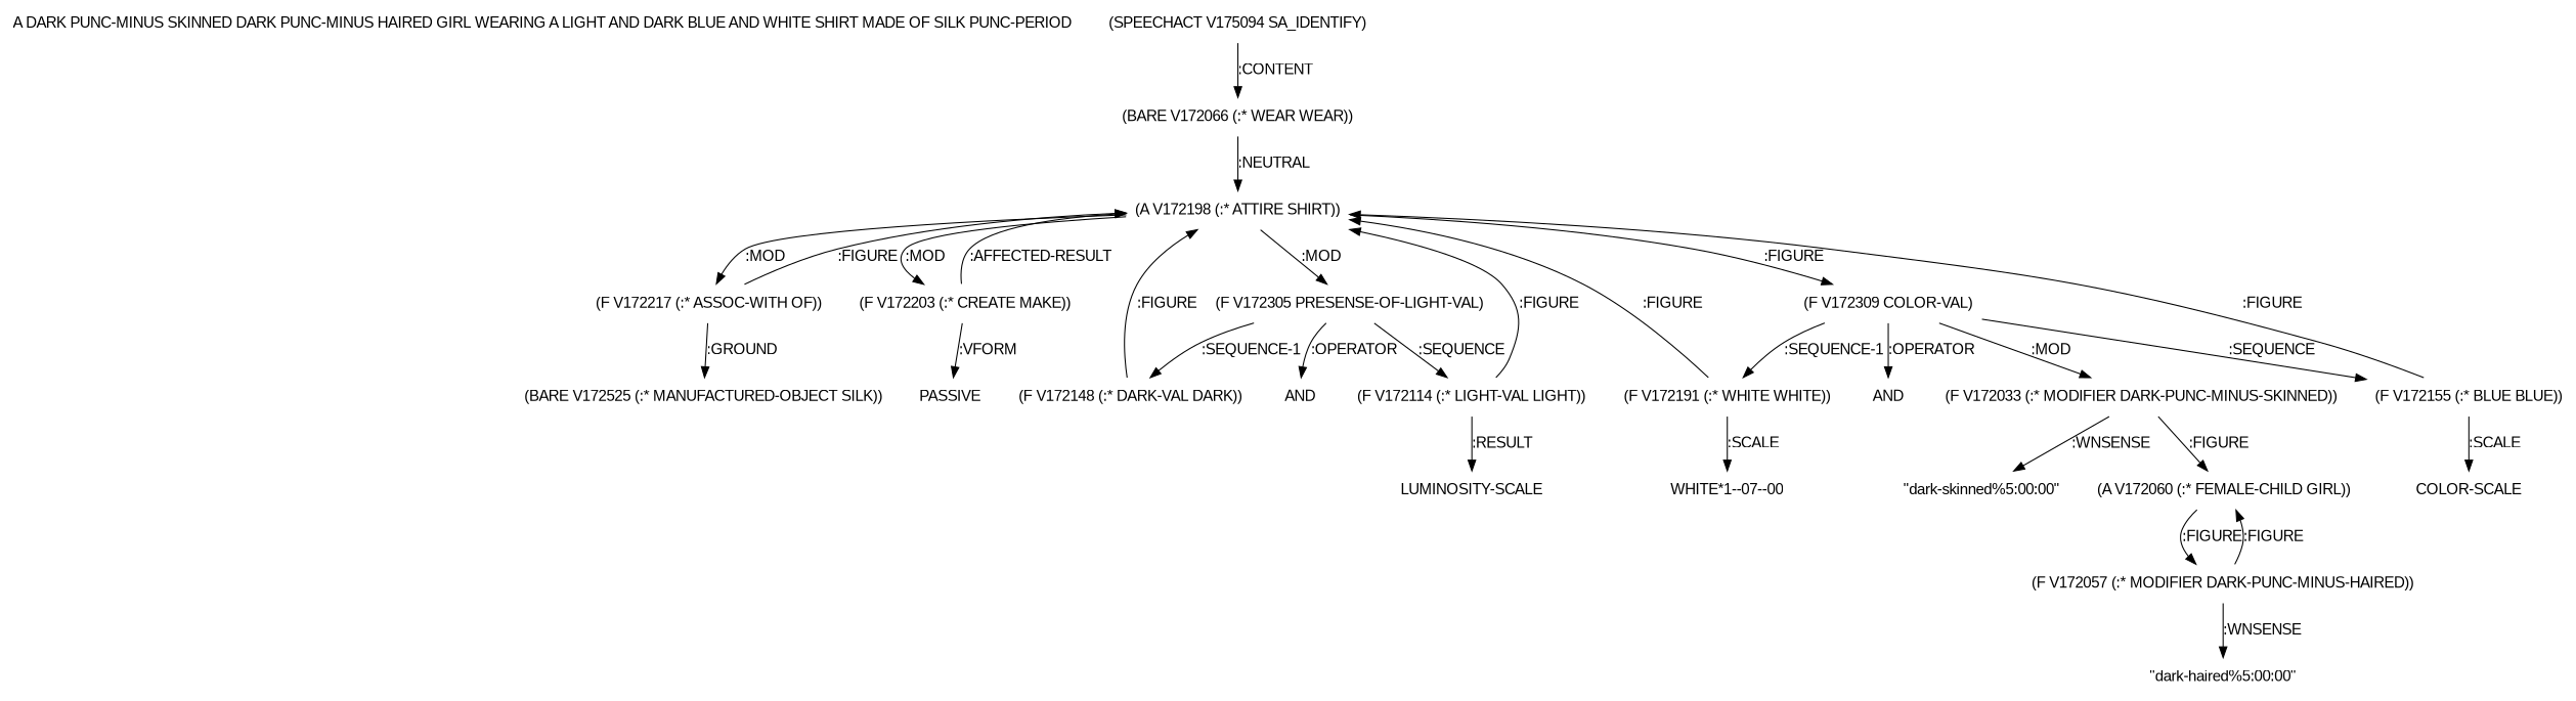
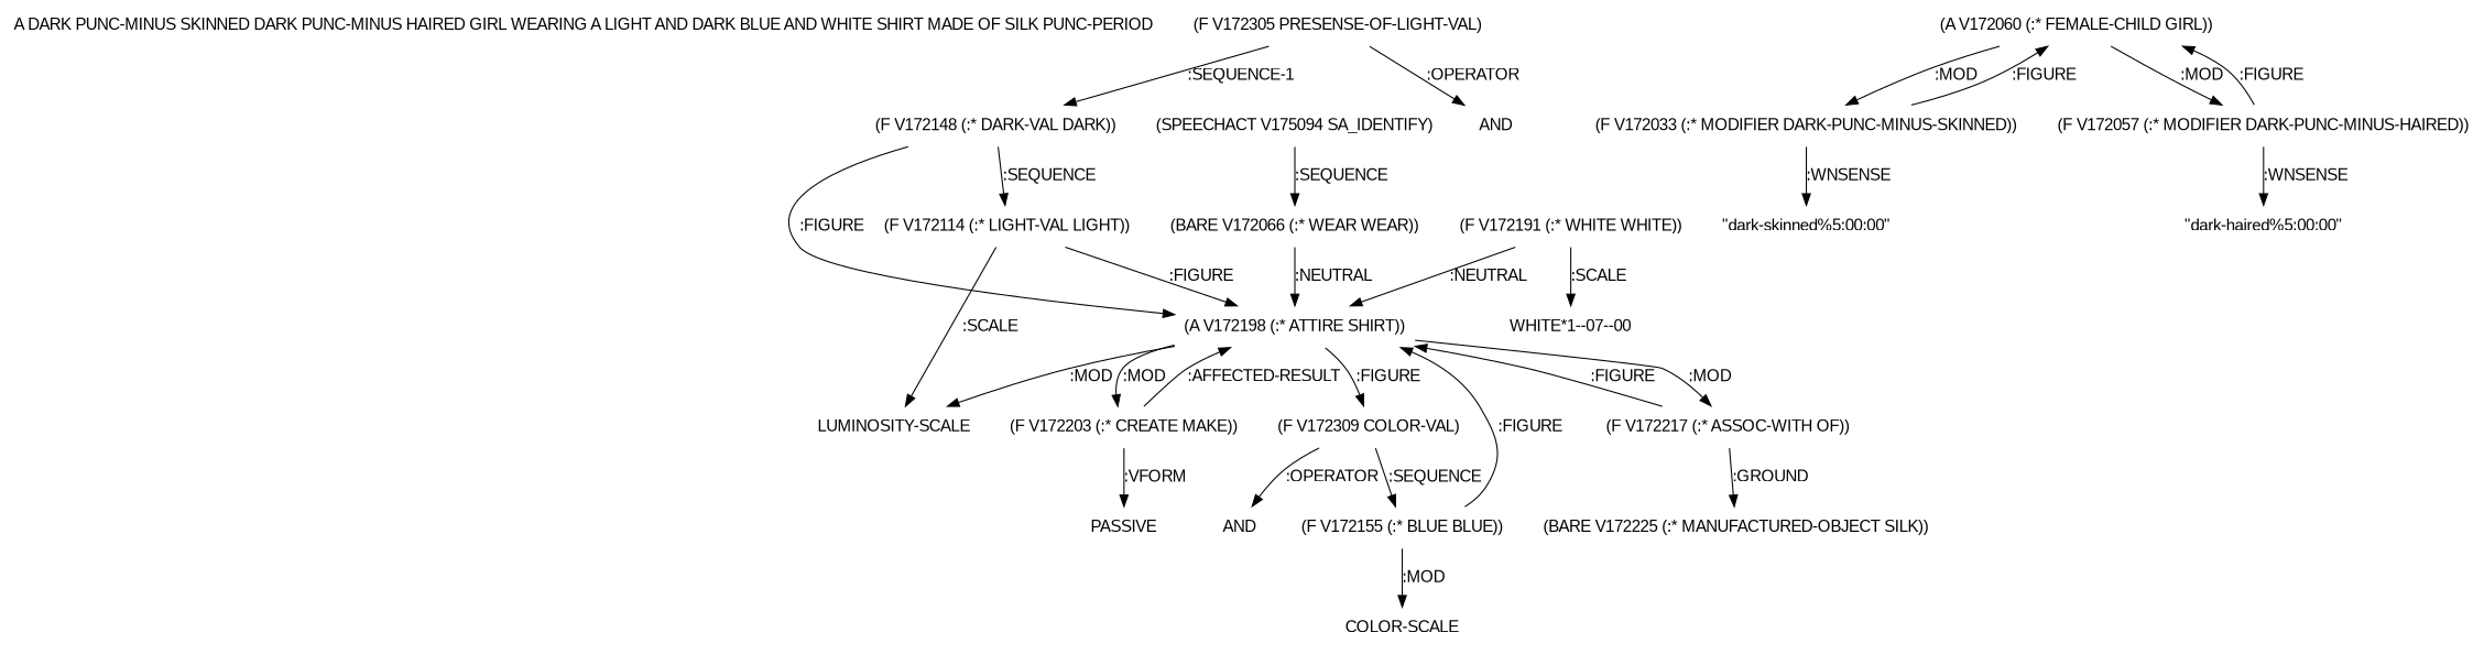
  digraph {
    fontname="Liberation Sans"
    node [fontname="Liberation Sans" shape=none]
    edge [fontname="Liberation Sans"]
    "A DARK PUNC-MINUS SKINNED DARK PUNC-MINUS HAIRED GIRL WEARING A LIGHT AND DARK BLUE AND WHITE SHIRT MADE OF SILK PUNC-PERIOD"
    n2 [label="(SPEECHACT V175094 SA_IDENTIFY)"]
    n3 [label="(BARE V172066 (:* WEAR WEAR))"]
    n4 [label="(A V172198 (:* ATTIRE SHIRT))"]
    n5 [label="(F V172217 (:* ASSOC-WITH OF))"]
    n6 [label="(F V172203 (:* CREATE MAKE))"]
    n7 [label="(F V172305 PRESENSE-OF-LIGHT-VAL)"]
    n8 [label="(F V172309 COLOR-VAL)"]
-   n9 [label="(BARE V172525 (:* MANUFACTURED-OBJECT SILK))"]
+   n9 [label="(BARE V172225 (:* MANUFACTURED-OBJECT SILK))"]
    n10 [label=PASSIVE]
    n11 [label="(F V172114 (:* LIGHT-VAL LIGHT))"]
    n12 [label="(F V172148 (:* DARK-VAL DARK))"]
    n13 [label=AND]
    n14 [label="(F V172155 (:* BLUE BLUE))"]
    n15 [label="(F V172191 (:* WHITE WHITE))"]
    n16 [label=AND]
    n17 [label="LUMINOSITY-SCALE"]
    n18 [label="COLOR-SCALE"]
    n19 [label="WHITE*1--07--00"]
    n20 [label="(A V172060 (:* FEMALE-CHILD GIRL))"]
    n21 [label="(F V172033 (:* MODIFIER DARK-PUNC-MINUS-SKINNED))"]
    n22 [label="(F V172057 (:* MODIFIER DARK-PUNC-MINUS-HAIRED))"]
    n23 [label="\"dark-skinned%5:00:00\""]
    n24 [label="\"dark-haired%5:00:00\""]
-   n2 -> n3 [label=":CONTENT"]
+   n2 -> n3 [label=":SEQUENCE"]
    n3 -> n4 [label=":NEUTRAL"]
    n4 -> n5 [label=":MOD"]
    n4 -> n6 [label=":MOD"]
-   n4 -> n7 [label=":MOD"]
+   n4 -> n17 [label=":MOD"]
    n4 -> n8 [label=":FIGURE"]
    n5 -> n4 [label=":FIGURE"]
    n5 -> n9 [label=":GROUND"]
    n6 -> n4 [label=":AFFECTED-RESULT"]
    n6 -> n10 [label=":VFORM"]
-   n7 -> n11 [label=":SEQUENCE"]
+   n12 -> n11 [label=":SEQUENCE"]
    n7 -> n12 [label=":SEQUENCE-1"]
    n7 -> n13 [label=":OPERATOR"]
    n8 -> n14 [label=":SEQUENCE"]
-   n8 -> n15 [label=":SEQUENCE-1"]
    n8 -> n16 [label=":OPERATOR"]
    n11 -> n4 [label=":FIGURE"]
-   n11 -> n17 [label=":RESULT"]
+   n11 -> n17 [label=":SCALE"]
    n12 -> n4 [label=":FIGURE"]
    n14 -> n4 [label=":FIGURE"]
-   n14 -> n18 [label=":SCALE"]
-   n15 -> n4 [label=":FIGURE"]
+   n14 -> n18 [label=":MOD"]
+   n15 -> n4 [label=":NEUTRAL"]
    n15 -> n19 [label=":SCALE"]
-   n8 -> n21 [label=":MOD"]
-   n20 -> n22 [label=":FIGURE"]
+   n20 -> n21 [label=":MOD"]
+   n20 -> n22 [label=":MOD"]
    n21 -> n20 [label=":FIGURE"]
    n21 -> n23 [label=":WNSENSE"]
    n22 -> n20 [label=":FIGURE"]
    n22 -> n24 [label=":WNSENSE"]
  }
